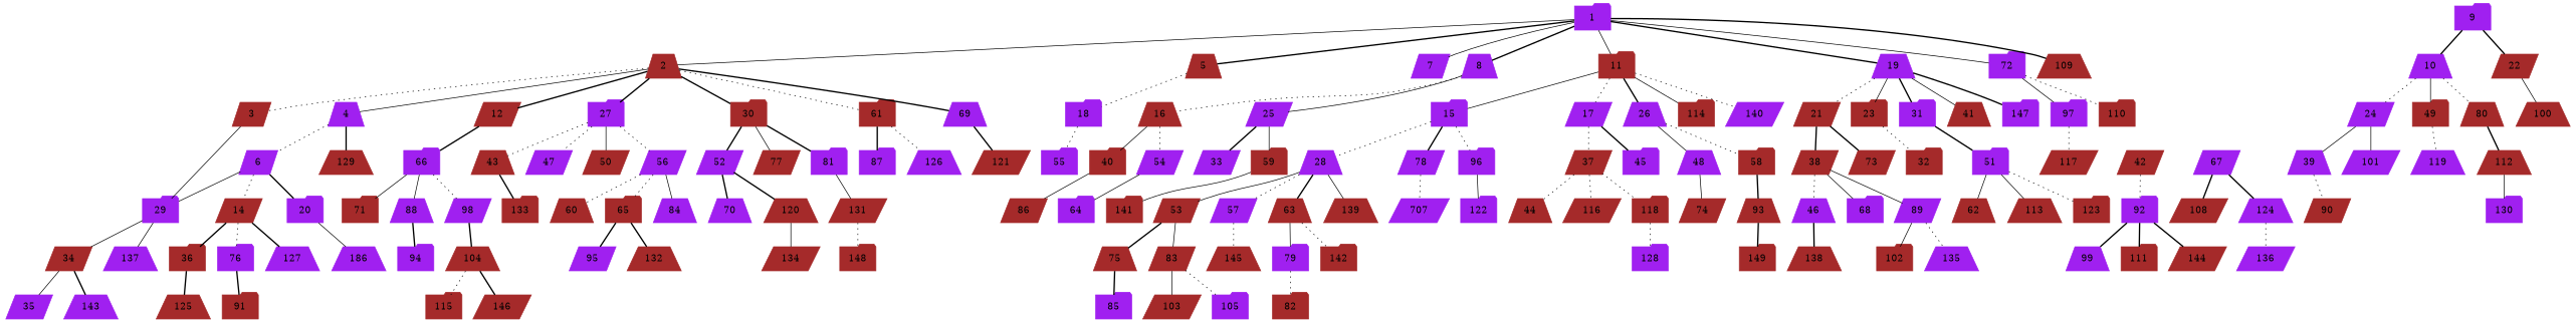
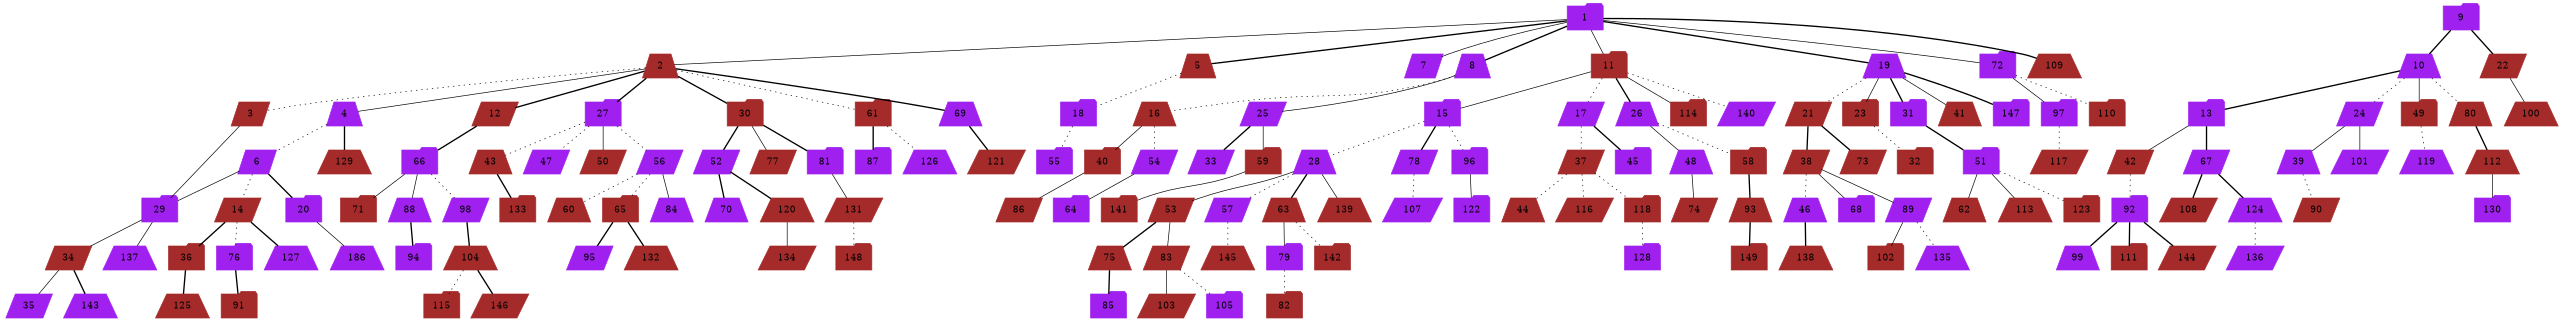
  graph {
    node [color=brown shape=folder style=filled]
    edge [style=bold]
    1 [color=purple]
    2 [shape=trapezium]
    5 [shape=trapezium]
    7 [color=purple shape=parallelogram]
    8 [color=purple shape=trapezium]
    11
    19 [color=purple shape=trapezium]
    72 [color=purple]
    109 [shape=trapezium]
    3 [shape=parallelogram]
    4 [color=purple shape=trapezium]
    12 [shape=parallelogram]
    27 [color=purple]
    30
    61
    69 [color=purple shape=trapezium]
    18 [color=purple]
    16 [shape=trapezium]
    25 [color=purple shape=parallelogram]
    15 [color=purple]
    17 [color=purple shape=parallelogram]
    26 [color=purple shape=trapezium]
    114
    140 [color=purple shape=parallelogram]
    21 [shape=parallelogram]
    23
    31 [color=purple]
    41 [shape=trapezium]
    147 [color=purple]
    97 [color=purple]
    110
    29 [color=purple]
    6 [color=purple shape=parallelogram]
    129 [shape=trapezium]
    66 [color=purple]
    43 [shape=trapezium]
    47 [color=purple shape=parallelogram]
    50 [shape=parallelogram]
    56 [color=purple shape=parallelogram]
    52 [color=purple shape=parallelogram]
    77 [shape=parallelogram]
    81 [color=purple]
    87 [color=purple]
    126 [color=purple shape=trapezium]
    121 [shape=parallelogram]
    34 [shape=parallelogram]
    137 [color=purple shape=trapezium]
    14 [shape=parallelogram]
    20 [color=purple]
    55 [color=purple]
    9 [color=purple]
    10 [color=purple shape=trapezium]
    22 [shape=parallelogram]
    36
    76 [color=purple]
    127 [color=purple shape=trapezium]
    n57 [color=purple label=186 shape=trapezium]
    40
    54 [color=purple shape=parallelogram]
    33 [color=purple shape=parallelogram]
    59
+   13 [color=purple]
    24 [color=purple shape=parallelogram]
    49
    80 [shape=trapezium]
    100 [shape=trapezium]
    42 [shape=parallelogram]
    67 [color=purple shape=parallelogram]
    39 [color=purple shape=trapezium]
    101 [color=purple shape=parallelogram]
    119 [color=purple shape=trapezium]
    112 [shape=trapezium]
    28 [color=purple shape=trapezium]
    78 [color=purple shape=parallelogram]
    96 [color=purple]
    37 [shape=parallelogram]
    45 [color=purple]
    48 [color=purple shape=trapezium]
    58
    71
    88 [color=purple shape=trapezium]
    98 [color=purple shape=parallelogram]
    92 [color=purple]
    108 [shape=parallelogram]
    124 [color=purple shape=trapezium]
    125 [shape=trapezium]
    91
    53 [shape=parallelogram]
    57 [color=purple shape=parallelogram]
    63 [shape=trapezium]
    139 [shape=trapezium]
-   107 [color=purple shape=parallelogram label=707]
+   107 [color=purple shape=parallelogram]
    122 [color=purple]
    86 [shape=parallelogram]
    64 [color=purple]
    44 [shape=trapezium]
    116 [shape=parallelogram]
    118
    38 [shape=parallelogram]
    73 [shape=parallelogram]
    32
    51 [color=purple]
    46 [color=purple shape=trapezium]
    68 [color=purple]
    89 [color=purple shape=parallelogram]
    90 [shape=parallelogram]
    141
    74 [shape=parallelogram]
    93 [shape=trapezium]
    133
    60 [shape=trapezium]
    65
    84 [color=purple shape=trapezium]
    75 [shape=trapezium]
    83 [shape=parallelogram]
    145 [shape=trapezium]
    79 [color=purple]
    142
    35 [color=purple shape=parallelogram]
    143 [color=purple shape=trapezium]
    70 [color=purple shape=trapezium]
    120 [shape=trapezium]
    131 [shape=parallelogram]
    62 [shape=trapezium]
    113 [shape=trapezium]
    123
    128 [color=purple]
    138 [shape=trapezium]
    102
    135 [color=purple shape=trapezium]
    99 [color=purple shape=trapezium]
    111
    144 [shape=parallelogram]
    134 [shape=parallelogram]
    85 [color=purple]
    103 [shape=parallelogram]
    105 [color=purple]
    95 [color=purple shape=parallelogram]
    132 [shape=trapezium]
    149
    82
    94 [color=purple]
    104 [shape=trapezium]
    136 [color=purple shape=parallelogram]
    117 [shape=parallelogram]
    130 [color=purple]
    148
    115
    146 [shape=parallelogram]
    1 -- 2 [style=solid]
    1 -- 5
    1 -- 7 [style=solid]
    1 -- 8
    1 -- 11 [style=solid]
    1 -- 19
    1 -- 72 [style=solid]
    1 -- 109
    2 -- 3 [style=dotted]
    2 -- 4 [style=solid]
    2 -- 12
    2 -- 27
    2 -- 30
    2 -- 61 [style=dotted]
    2 -- 69
    5 -- 18 [style=dotted]
    8 -- 16 [style=dotted]
    8 -- 25 [style=solid]
    11 -- 15 [style=solid]
    11 -- 17 [style=dotted]
    11 -- 26
    11 -- 114 [style=solid]
    11 -- 140 [style=dotted]
    19 -- 21 [style=dotted]
    19 -- 23 [style=solid]
    19 -- 31
    19 -- 41 [style=solid]
    19 -- 147
    72 -- 97 [style=solid]
    72 -- 110 [style=dotted]
    3 -- 29 [style=solid]
    4 -- 6 [style=dotted]
    4 -- 129
    12 -- 66
    27 -- 43 [style=dotted]
    27 -- 47 [style=dotted]
    27 -- 50 [style=solid]
    27 -- 56 [style=dotted]
    30 -- 52
    30 -- 77 [style=solid]
    30 -- 81
    61 -- 87
    61 -- 126 [style=dotted]
    69 -- 121
    18 -- 55 [style=dotted]
    16 -- 40 [style=solid]
    16 -- 54 [style=dotted]
    25 -- 33
    25 -- 59 [style=solid]
    15 -- 28 [style=dotted]
    15 -- 78
    15 -- 96 [style=dotted]
    17 -- 37 [style=dotted]
    17 -- 45
    26 -- 48 [style=solid]
    26 -- 58 [style=dotted]
    21 -- 38
    21 -- 73
    23 -- 32 [style=dotted]
    31 -- 51
    97 -- 117 [style=dotted]
    29 -- 34 [style=solid]
    29 -- 137 [style=solid]
    6 -- 29 [style=solid]
    6 -- 14 [style=dotted]
    6 -- 20
    66 -- 71 [style=solid]
    66 -- 88 [style=solid]
    66 -- 98 [style=dotted]
    43 -- 133
    56 -- 60 [style=dotted]
    56 -- 65 [style=dotted]
    56 -- 84 [style=solid]
    52 -- 70
    52 -- 120
    81 -- 131 [style=solid]
    34 -- 35 [style=solid]
    34 -- 143
    14 -- 36
    14 -- 76 [style=dotted]
    14 -- 127
    20 -- n57 [style=solid]
    9 -- 10
    9 -- 22
+   10 -- 13
    10 -- 24 [style=dotted]
    10 -- 49 [style=solid]
    10 -- 80 [style=dotted]
    22 -- 100 [style=solid]
    36 -- 125
    76 -- 91
    40 -- 86 [style=solid]
    54 -- 64 [style=solid]
    59 -- 141 [style=solid]
+   13 -- 42 [style=solid]
+   13 -- 67
    24 -- 39 [style=solid]
    24 -- 101 [style=solid]
    49 -- 119 [style=dotted]
    80 -- 112
    42 -- 92 [style=dotted]
    67 -- 108
    67 -- 124
    39 -- 90 [style=dotted]
    112 -- 130 [style=solid]
    28 -- 53 [style=solid]
    28 -- 57 [style=dotted]
    28 -- 63
    28 -- 139 [style=solid]
    78 -- 107 [style=dotted]
    96 -- 122 [style=solid]
    37 -- 44 [style=dotted]
    37 -- 116 [style=dotted]
    37 -- 118 [style=dotted]
    48 -- 74 [style=solid]
    58 -- 93
    88 -- 94
    98 -- 104
    92 -- 99
    92 -- 111
    92 -- 144
    124 -- 136 [style=dotted]
    53 -- 75
    53 -- 83 [style=solid]
    57 -- 145 [style=dotted]
    63 -- 79 [style=solid]
    63 -- 142 [style=dotted]
    118 -- 128 [style=dotted]
    38 -- 46 [style=dotted]
    38 -- 68 [style=solid]
    38 -- 89 [style=solid]
    51 -- 62 [style=solid]
    51 -- 113 [style=solid]
    51 -- 123 [style=dotted]
    46 -- 138
    89 -- 102 [style=solid]
    89 -- 135 [style=dotted]
    93 -- 149
    65 -- 95
    65 -- 132
    75 -- 85
    83 -- 103 [style=solid]
    83 -- 105 [style=dotted]
    79 -- 82 [style=dotted]
    120 -- 134 [style=solid]
    131 -- 148 [style=dotted]
    104 -- 115 [style=dotted]
    104 -- 146
  }
